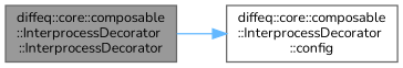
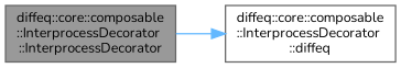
  digraph {
    rankdir=LR
    fontname=Nunito
    node [fontname=Nunito fontsize=10 shape=box style=filled]
    n1 [color=gray40 fillcolor=grey60 fontcolor=black height=0.2 label="diffeq::core::composable\l::InterprocessDecorator\l::InterprocessDecorator" width=0.4]
-   n2 [color=grey40 fillcolor=white height=0.2 label="diffeq::core::composable\l::InterprocessDecorator\l::config" width=0.4]
+   n2 [color=grey40 fillcolor=white height=0.2 label="diffeq::core::composable\l::InterprocessDecorator\l::diffeq" width=0.4]
    n1 -> n2 [color=steelblue1 fontname=Nunito fontsize=10 labelfontname=Helvetica labelfontsize=10 style=solid]
  }
